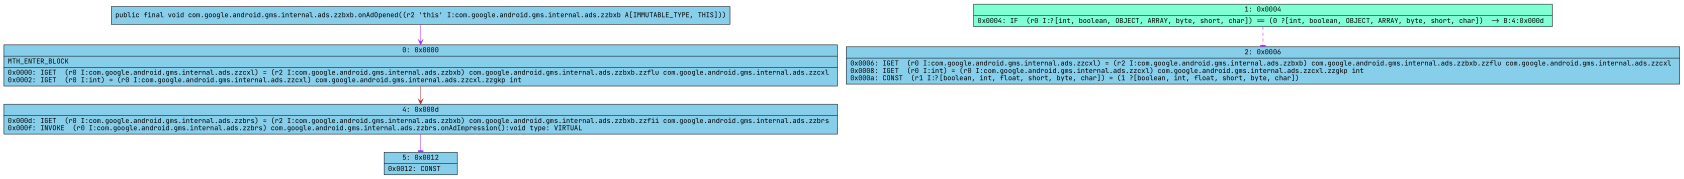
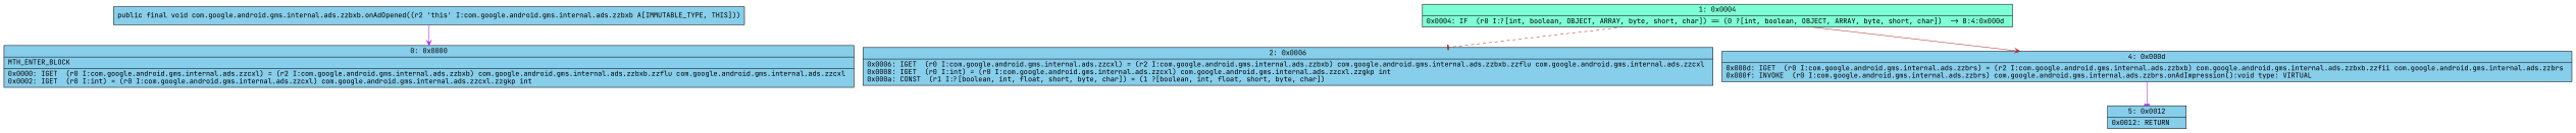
  digraph {
    fontname="JetBrains Mono"
    node [fillcolor=skyblue fontname="JetBrains Mono" shape=record style=filled]
    edge [arrowhead=tee color=brown fontname="JetBrains Mono"]
    n1 [label="{0\:\ 0x0000|MTH_ENTER_BLOCK\l|0x0000: IGET  (r0 I:com.google.android.gms.internal.ads.zzcxl) = (r2 I:com.google.android.gms.internal.ads.zzbxb) com.google.android.gms.internal.ads.zzbxb.zzflu com.google.android.gms.internal.ads.zzcxl \l0x0002: IGET  (r0 I:int) = (r0 I:com.google.android.gms.internal.ads.zzcxl) com.google.android.gms.internal.ads.zzcxl.zzgkp int \l}"]
    n2 [fillcolor=aquamarine label="{1\:\ 0x0004|0x0004: IF  (r0 I:?[int, boolean, OBJECT, ARRAY, byte, short, char]) == (0 ?[int, boolean, OBJECT, ARRAY, byte, short, char])  \-\> B:4:0x000d \l}"]
    n3 [label="{2\:\ 0x0006|0x0006: IGET  (r0 I:com.google.android.gms.internal.ads.zzcxl) = (r2 I:com.google.android.gms.internal.ads.zzbxb) com.google.android.gms.internal.ads.zzbxb.zzflu com.google.android.gms.internal.ads.zzcxl \l0x0008: IGET  (r0 I:int) = (r0 I:com.google.android.gms.internal.ads.zzcxl) com.google.android.gms.internal.ads.zzcxl.zzgkp int \l0x000a: CONST  (r1 I:?[boolean, int, float, short, byte, char]) = (1 ?[boolean, int, float, short, byte, char]) \l}"]
    n4 [label="{4\:\ 0x000d|0x000d: IGET  (r0 I:com.google.android.gms.internal.ads.zzbrs) = (r2 I:com.google.android.gms.internal.ads.zzbxb) com.google.android.gms.internal.ads.zzbxb.zzfii com.google.android.gms.internal.ads.zzbrs \l0x000f: INVOKE  (r0 I:com.google.android.gms.internal.ads.zzbrs) com.google.android.gms.internal.ads.zzbrs.onAdImpression():void type: VIRTUAL \l}"]
-   n5 [label="{5\:\ 0x0012|0x0012: CONST   \l}"]
+   n5 [label="{5\:\ 0x0012|0x0012: RETURN   \l}"]
    n6 [label="{public final void com.google.android.gms.internal.ads.zzbxb.onAdOpened((r2 'this' I:com.google.android.gms.internal.ads.zzbxb A[IMMUTABLE_TYPE, THIS])) }"]
-   n2 -> n3 [color=purple style=dashed]
-   n1 -> n4 [arrowhead=vee]
+   n2 -> n3 [style=dashed]
+   n2 -> n4 [arrowhead=vee]
    n4 -> n5 [color=purple]
    n6 -> n1 [arrowhead=vee color=purple]
  }
